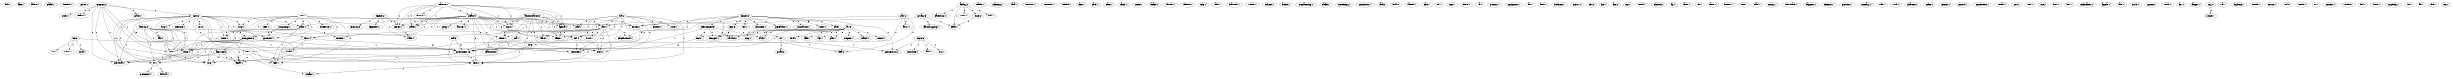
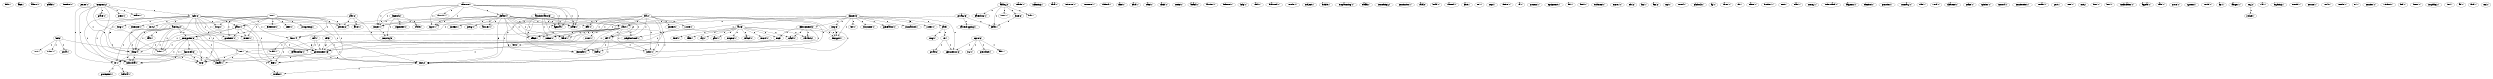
  digraph {
    n1 [label="disk(1)"]
    n2 [label="face(1)"]
    n3 [label="albert(1)"]
    n4 [label="cradle(1)"]
    n5 [label="freedom(1)"]
    n6 [label="power(1)"]
    n7 [label="bet(2)"]
    n8 [label="order(1)"]
    n9 [label="pizza(1)"]
    n10 [label="won(1)"]
    n11 [label="government(13)"]
    n12 [label="lot(3)"]
    n13 [label="kind(2)"]
    n14 [label="denial(1)"]
    n15 [label="stream(1)"]
    n16 [label="seattle(1)"]
    n17 [label="scanning(1)"]
    n18 [label="hava(1)"]
    n19 [label="universe(1)"]
    n20 [label="someone(1)"]
    n21 [label="defend(1)"]
    n22 [label="case(1)"]
    n23 [label="card(1)"]
    n24 [label="trace(1)"]
    n25 [label="congress(2)"]
    n26 [label="grave(1)"]
    n27 [label="right(2)"]
    n28 [label="press(1)"]
    n29 [label="release(1)"]
    n30 [label="thing(4)"]
    n31 [label="looks(1)"]
    n32 [label="id(1)"]
    n33 [label="individual(1)"]
    n34 [label="thug(1)"]
    n35 [label="exercise(1)"]
    n36 [label="drug(1)"]
    n37 [label="plans(1)"]
    n38 [label="goodness(1)"]
    n39 [label="street(1)"]
    n40 [label="know(4)"]
    n41 [label="citizen(2)"]
    n42 [label="feel(1)"]
    n43 [label="sort(2)"]
    n44 [label="helluva(1)"]
    n45 [label="protection(1)"]
    n46 [label="modem(1)"]
    n47 [label="encryption(2)"]
    n48 [label="bread(1)"]
    n49 [label="catch(1)"]
    n50 [label="notice(1)"]
    n51 [label="attack(1)"]
    n52 [label="illusion(1)"]
    n53 [label="defense(1)"]
    n54 [label="help(1)"]
    n55 [label="wash(1)"]
    n56 [label="disarmed(1)"]
    n57 [label="wonder(1)"]
    n58 [label="subject(1)"]
    n59 [label="article(1)"]
    n60 [label="programming(1)"]
    n61 [label="reassure(1)"]
    n62 [label="please(4)"]
    n63 [label="disturb(1)"]
    n64 [label="secret(1)"]
    n65 [label="input(1)"]
    n66 [label="agenda(1)"]
    n67 [label="make(1)"]
    n68 [label="policy(1)"]
    n69 [label="read(1)"]
    n70 [label="want(1)"]
    n71 [label="answer(1)"]
    n72 [label="seems(1)"]
    n73 [label="tell(4)"]
    n74 [label="leave(1)"]
    n75 [label="reconcile(1)"]
    n76 [label="office(1)"]
    n77 [label="crisis(1)"]
    n78 [label="security(3)"]
    n79 [label="neighborhood(1)"]
    n80 [label="bit(3)"]
    n81 [label="trust(1)"]
    n82 [label="approved(2)"]
    n83 [label="traffic(1)"]
    n84 [label="something(2)"]
    n85 [label="permission(1)"]
    n86 [label="raid(3)"]
    n87 [label="law(3)"]
    n88 [label="level(1)"]
    n89 [label="safe(1)"]
    n90 [label="way(1)"]
    n91 [label="past(1)"]
    n92 [label="suspect(1)"]
    n93 [label="search(1)"]
    n94 [label="record(1)"]
    n95 [label="warrant(2)"]
    n96 [label="crack(1)"]
    n97 [label="etc(3)"]
    n98 [label="decrypts(1)"]
    n99 [label="idea(2)"]
    n100 [label="build(1)"]
    n101 [label="wanted(1)"]
    n102 [label="care(1)"]
    n103 [label="mr(1)"]
    n104 [label="stop(1)"]
    n105 [label="desire(1)"]
    n106 [label="wa(1)"]
    n107 [label="process(1)"]
    n108 [label="depend(2)"]
    n109 [label="depended(1)"]
    n110 [label="trade(1)"]
    n111 [label="ability(2)"]
    n112 [label="mess(1)"]
    n113 [label="time(2)"]
    n114 [label="folk(1)"]
    n115 [label="eavesdrop(1)"]
    n116 [label="clean(1)"]
    n117 [label="equipment(1)"]
    n118 [label="ain(1)"]
    n119 [label="limit(1)"]
    n120 [label="evidence(1)"]
    n121 [label="escrow(1)"]
    n122 [label="edu(2)"]
    n123 [label="ftp(1)"]
    n124 [label="acc(2)"]
    n125 [label="cop(1)"]
    n126 [label="sound(1)"]
    n127 [label="pilchuck(1)"]
    n128 [label="part(2)"]
    n129 [label="favor(1)"]
    n130 [label="fly(1)"]
    n131 [label="re(1)"]
    n132 [label="guvax(2)"]
    n133 [label="georgetown(2)"]
    n134 [label="pat(5)"]
    n135 [label="uucp(1)"]
    n136 [label="clipper(3)"]
    n137 [label="kid(1)"]
    n138 [label="document(1)"]
    n139 [label="generation(1)"]
    n140 [label="summarizes(1)"]
    n141 [label="enforcement(3)"]
    n142 [label="chip(3)"]
    n143 [label="writes(1)"]
    n144 [label="see(1)"]
    n145 [label="haven(1)"]
    n146 [label="ok(1)"]
    n147 [label="name(1)"]
    n148 [label="brother(1)"]
    n149 [label="text(1)"]
    n150 [label="trait(1)"]
    n151 [label="bill(2)"]
    n152 [label="context(1)"]
    n153 [label="wrote(1)"]
    n154 [label="one(1)"]
    n155 [label="forfeiture(1)"]
    n156 [label="need(1)"]
    n157 [label="wrongdoing(1)"]
    n158 [label="activity(2)"]
    n159 [label="talk(1)"]
    n160 [label="myrto(2)"]
    n161 [label="fails(1)"]
    n162 [label="try(1)"]
    n163 [label="prejudice(1)"]
    n164 [label="money(1)"]
    n165 [label="understand(1)"]
    n166 [label="happens(1)"]
    n167 [label="election(1)"]
    n168 [label="question(1)"]
    n169 [label="administration(3)"]
    n170 [label="summary(1)"]
    n171 [label="side(1)"]
    n172 [label="word(1)"]
    n173 [label="cleartext(1)"]
    n174 [label="police(1)"]
    n175 [label="opinion(1)"]
    n176 [label="control(1)"]
    n177 [label="constitution(1)"]
    n178 [label="human(1)"]
    n179 [label="govt(1)"]
    n180 [label="vote(1)"]
    n181 [label="use(2)"]
    n182 [label="door(1)"]
    n183 [label="lets(1)"]
    n184 [label="confiscation(1)"]
    n185 [label="appear(1)"]
    n186 [label="take(1)"]
    n187 [label="prove(1)"]
    n188 [label="privacy(3)"]
    n189 [label="eavesdropping(1)"]
    n190 [label="system(1)"]
    n191 [label="result(1)"]
    n192 [label="apr(1)"]
    n193 [label="danger(1)"]
    n194 [label="buy(2)"]
    n195 [label="judge(1)"]
    n196 [label="war(1)"]
    n197 [label="anything(1)"]
    n198 [label="month(1)"]
    n199 [label="course(1)"]
    n200 [label="work(1)"]
    n201 [label="vendor(1)"]
    n202 [label="sell(3)"]
    n203 [label="er(1)"]
    n204 [label="constitu(1)"]
    n205 [label="wisdom(1)"]
    n206 [label="fed(1)"]
    n207 [label="doesn(1)"]
    n208 [label="stupidity(1)"]
    n209 [label="nsa(1)"]
    n210 [label="relationship(1)"]
    n211 [label="lies(1)"]
    n212 [label="fbi(1)"]
    n213 [label="find(1)"]
    n214 [label="ucc(1)"]
    n7 -> n8 [label=1]
    n7 -> n9 [label=1]
    n7 -> n10 [label=1]
    n7 -> n11 [label=1]
    n11 -> n12 [label=1]
    n11 -> n13 [label=1]
    n11 -> n14 [label=1]
    n13 -> n15 [label=1]
    n25 -> n12 [label=1]
    n25 -> n26 [label=1]
    n25 -> n27 [label=1]
    n25 -> n28 [label=1]
    n25 -> n29 [label=1]
    n25 -> n30 [label=1]
    n25 -> n31 [label=1]
    n25 -> n32 [label=1]
    n25 -> n33 [label=1]
    n27 -> n11 [label=1]
    n27 -> n12 [label=1]
    n27 -> n13 [label=1]
    n27 -> n30 [label=2]
    n27 -> n31 [label=1]
    n27 -> n32 [label=1]
    n27 -> n33 [label=1]
    n27 -> n34 [label=1]
    n27 -> n35 [label=1]
    n27 -> n36 [label=1]
    n27 -> n37 [label=1]
    n27 -> n38 [label=1]
    n27 -> n39 [label=1]
    n27 -> n40 [label=1]
    n27 -> n41 [label=1]
    n27 -> n42 [label=1]
    n27 -> n43 [label=1]
    n30 -> n32 [label=1]
    n30 -> n33 [label=1]
    n30 -> n42 [label=1]
    n32 -> n44 [label=1]
    n32 -> n45 [label=1]
    n37 -> n30 [label=1]
    n37 -> n38 [label=1]
    n37 -> n39 [label=1]
    n37 -> n42 [label=1]
-   n37 -> n46 [label=1]
    n37 -> n47 [label=1]
    n40 -> n11 [label=2]
    n40 -> n42 [label=1]
    n40 -> n48 [label=1]
    n47 -> n11 [label=1]
    n47 -> n12 [label=1]
    n47 -> n14 [label=1]
    n47 -> n30 [label=1]
    n47 -> n31 [label=1]
    n47 -> n32 [label=1]
    n47 -> n33 [label=1]
    n47 -> n82 [label=1]
    n61 -> n62 [label=1]
    n61 -> n63 [label=1]
    n61 -> n64 [label=1]
    n61 -> n64 [label=1]
    n61 -> n65 [label=1]
    n61 -> n65 [label=1]
    n61 -> n66 [label=1]
    n61 -> n66 [label=1]
    n61 -> n67 [label=1]
    n61 -> n67 [label=1]
    n62 -> n13 [label=2]
    n62 -> n37 [label=1]
    n62 -> n46 [label=1]
    n62 -> n47 [label=1]
    n62 -> n64 [label=1]
    n62 -> n65 [label=1]
    n62 -> n66 [label=1]
    n62 -> n67 [label=1]
    n62 -> n68 [label=1]
    n62 -> n69 [label=1]
    n62 -> n70 [label=1]
    n62 -> n71 [label=1]
    n62 -> n72 [label=1]
    n62 -> n73 [label=2]
    n62 -> n74 [label=1]
    n62 -> n75 [label=1]
    n62 -> n76 [label=1]
    n62 -> n77 [label=1]
-   n64 -> n110 [label=1]
+   n64 -> n78 [label=1]
    n70 -> n13 [label=1]
    n70 -> n40 [label=1]
    n70 -> n72 [label=1]
    n70 -> n73 [label=1]
    n70 -> n74 [label=1]
    n70 -> n75 [label=1]
    n70 -> n76 [label=1]
    n70 -> n77 [label=1]
    n70 -> n79 [label=1]
    n70 -> n80 [label=1]
    n70 -> n81 [label=1]
    n73 -> n11 [label=1]
    n73 -> n13 [label=1]
    n73 -> n75 [label=1]
    n73 -> n77 [label=1]
    n80 -> n42 [label=1]
    n82 -> n12 [label=1]
    n82 -> n14 [label=1]
    n82 -> n32 [label=1]
    n82 -> n33 [label=1]
    n87 -> n11 [label=1]
    n87 -> n88 [label=1]
    n87 -> n89 [label=1]
    n87 -> n90 [label=1]
    n87 -> n91 [label=1]
    n87 -> n92 [label=1]
    n87 -> n93 [label=1]
    n87 -> n94 [label=1]
    n87 -> n95 [label=1]
    n87 -> n96 [label=1]
    n87 -> n97 [label=1]
    n87 -> n98 [label=1]
    n97 -> n11 [label=2]
    n97 -> n99 [label=1]
    n108 -> n64 [label=1]
    n108 -> n78 [label=1]
    n108 -> n109 [label=1]
    n108 -> n110 [label=1]
    n111 -> n112 [label=1]
    n111 -> n113 [label=1]
    n111 -> n114 [label=1]
    n111 -> n115 [label=1]
    n111 -> n116 [label=1]
    n113 -> n116 [label=1]
    n128 -> n30 [label=1]
    n128 -> n41 [label=1]
    n128 -> n99 [label=1]
    n128 -> n129 [label=1]
    n131 -> n132 [label=1]
    n131 -> n133 [label=1]
    n134 -> n131 [label=1]
    n134 -> n135 [label=1]
    n136 -> n70 [label=1]
    n136 -> n79 [label=1]
    n136 -> n98 [label=1]
    n136 -> n133 [label=1]
    n136 -> n134 [label=1]
    n136 -> n137 [label=1]
    n136 -> n138 [label=1]
    n136 -> n139 [label=1]
    n136 -> n140 [label=1]
    n136 -> n141 [label=1]
    n136 -> n142 [label=1]
    n136 -> n143 [label=3]
    n136 -> n144 [label=1]
    n141 -> n11 [label=1]
    n141 -> n95 [label=1]
    n141 -> n96 [label=1]
    n141 -> n97 [label=1]
    n141 -> n98 [label=1]
    n142 -> n98 [label=2]
    n144 -> n12 [label=1]
    n144 -> n13 [label=1]
    n144 -> n14 [label=1]
    n144 -> n15 [label=1]
    n151 -> n13 [label=1]
    n151 -> n69 [label=1]
    n151 -> n70 [label=1]
    n151 -> n72 [label=1]
    n151 -> n73 [label=1]
    n151 -> n74 [label=1]
    n151 -> n75 [label=1]
    n151 -> n76 [label=1]
    n151 -> n77 [label=1]
    n151 -> n152 [label=1]
    n151 -> n153 [label=1]
    n154 -> n30 [label=1]
    n154 -> n36 [label=1]
    n154 -> n37 [label=1]
    n154 -> n38 [label=1]
    n154 -> n39 [label=1]
    n154 -> n40 [label=1]
    n154 -> n41 [label=1]
    n154 -> n42 [label=1]
    n154 -> n155 [label=1]
    n154 -> n156 [label=1]
    n154 -> n157 [label=1]
    n158 -> n12 [label=1]
    n158 -> n14 [label=1]
    n158 -> n30 [label=1]
    n158 -> n31 [label=1]
    n158 -> n32 [label=1]
    n158 -> n33 [label=1]
    n158 -> n47 [label=1]
    n158 -> n144 [label=1]
    n158 -> n159 [label=1]
    n160 -> n133 [label=1]
    n160 -> n161 [label=1]
    n160 -> n162 [label=1]
    n160 -> n163 [label=1]
    n169 -> n13 [label=1]
    n169 -> n64 [label=1]
    n169 -> n65 [label=1]
    n169 -> n66 [label=1]
    n169 -> n67 [label=1]
    n169 -> n70 [label=1]
    n169 -> n72 [label=1]
    n169 -> n73 [label=1]
    n169 -> n74 [label=1]
    n169 -> n75 [label=1]
    n169 -> n76 [label=1]
    n169 -> n77 [label=1]
    n188 -> n41 [label=1]
    n188 -> n116 [label=1]
    n188 -> n189 [label=1]
    n194 -> n195 [label=1]
    n202 -> n11 [label=2]
    n202 -> n13 [label=1]
    n209 -> n11 [label=1]
    n209 -> n210 [label=1]
  }
